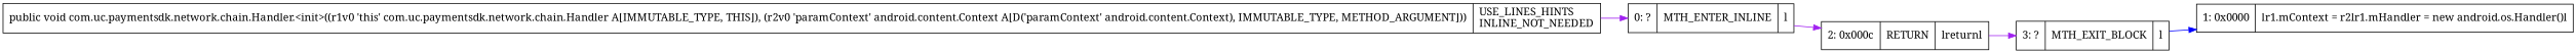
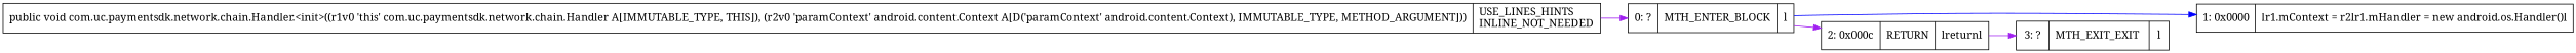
  digraph {
    fontname="Noto Serif"
    rankdir=LR
    node [fontname="Noto Serif" shape=record]
    edge [color=purple fontname="Noto Serif"]
-   n1 [label="{0\:\ ?|MTH_ENTER_INLINE\l|l}"]
+   n1 [label="{0\:\ ?|MTH_ENTER_BLOCK\l|l}"]
    n2 [label="{1\:\ 0x0000|lr1.mContext = r2lr1.mHandler = new android.os.Handler()l}"]
    n3 [label="{2\:\ 0x000c|RETURN\l|lreturnl}"]
-   n4 [label="{3\:\ ?|MTH_EXIT_BLOCK\l|l}"]
+   n4 [label="{3\:\ ?|MTH_EXIT_EXIT\l|l}"]
    n5 [label="{public void com.uc.paymentsdk.network.chain.Handler.\<init\>((r1v0 'this' com.uc.paymentsdk.network.chain.Handler A[IMMUTABLE_TYPE, THIS]), (r2v0 'paramContext' android.content.Context A[D('paramContext' android.content.Context), IMMUTABLE_TYPE, METHOD_ARGUMENT]))  | USE_LINES_HINTS\lINLINE_NOT_NEEDED\l}"]
-   n4 -> n2 [color=blue]
+   n1 -> n2 [color=blue]
    n1 -> n3
    n3 -> n4
    n5 -> n1
  }
